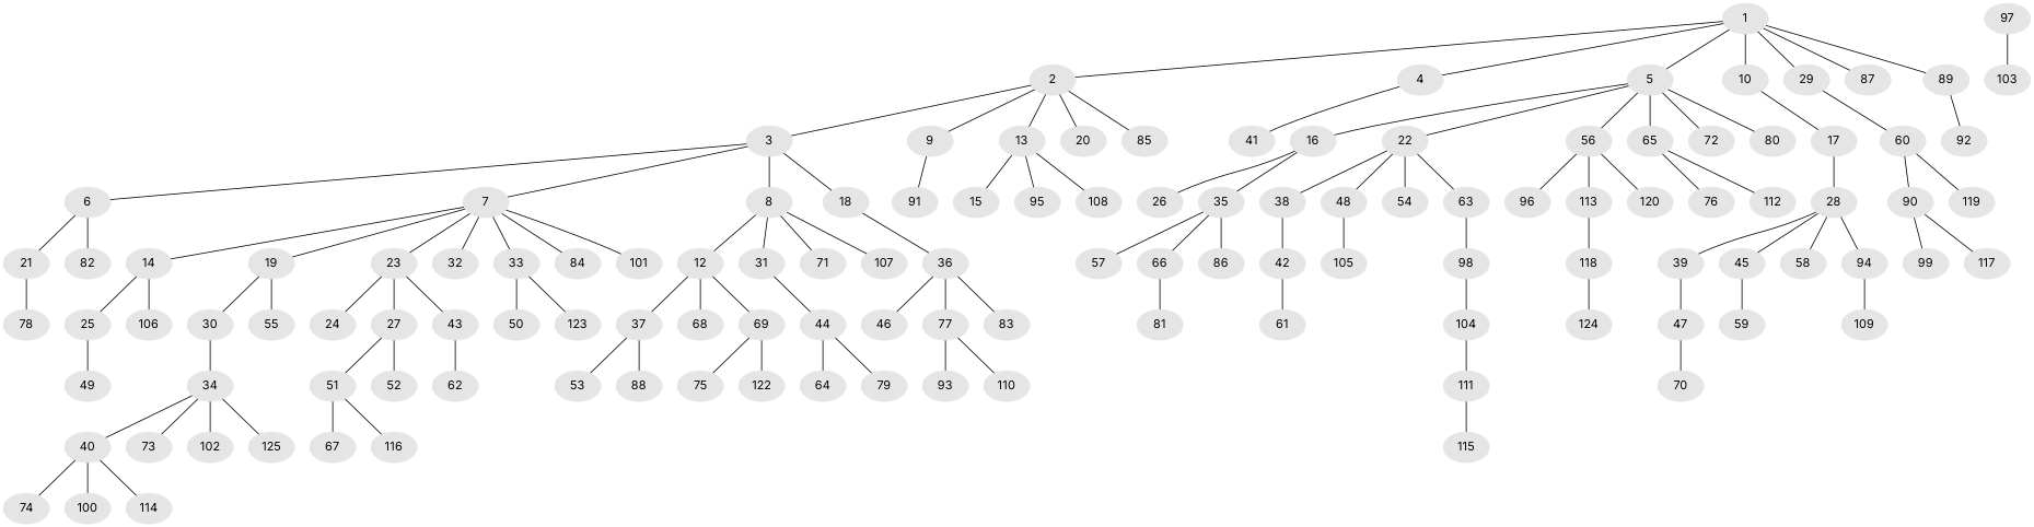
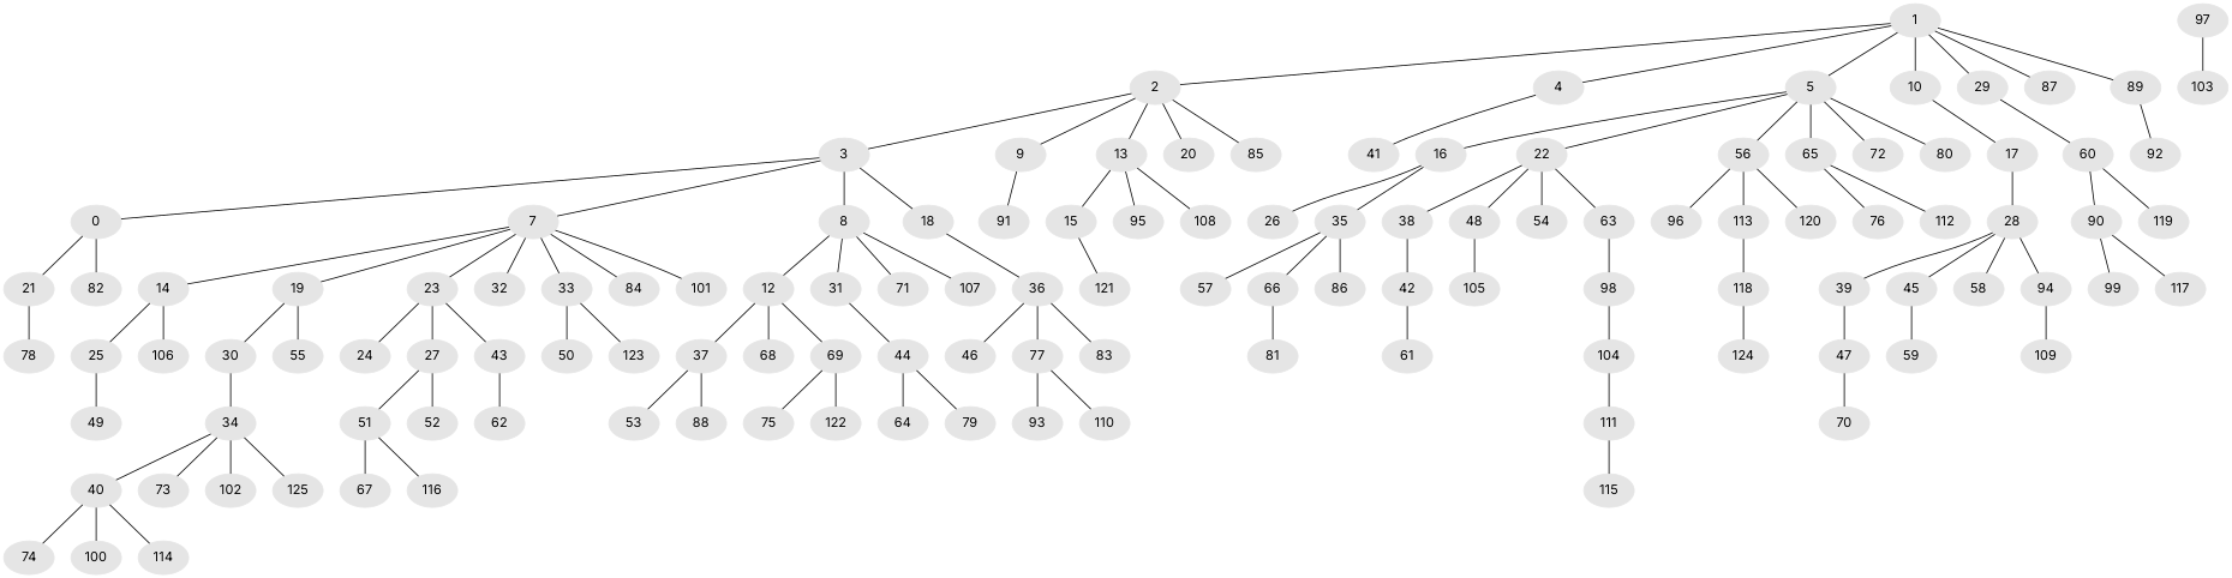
  graph {
    fontname=Inter
    node [color=gray90 fontname=Inter style=filled]
    edge [fontname=Inter]
    1
    2
    4
    5
    10
    29
    87
    89
    3
    9
    13
    20
    85
    41
    16
    22
    56
    65
    72
    80
    17
    60
    92
-   6
+   6 [label=0]
    7
    8
    18
    91
    15
    95
    108
    21
    82
    14
    19
    23
    32
    33
    84
    101
    12
    31
    71
    107
    36
    26
    35
    38
    48
    54
    63
    96
    113
    120
    76
    112
    78
    25
    106
    30
    55
    24
    27
    43
    50
    123
    37
    68
    69
    44
    28
    97
    103
    53
    88
    75
    122
+   121
    49
    57
    66
    86
    39
    45
    58
    94
    46
    77
    83
    34
    42
    105
    98
    51
    52
    62
    67
    116
    47
    59
    109
    90
    119
    40
    73
    102
    125
    64
    79
    74
    100
    114
    81
    93
    110
    61
    70
    118
    99
    117
    104
    111
    115
    124
    1 -- 2
    1 -- 4
    1 -- 5
    1 -- 10
    1 -- 29
    1 -- 87
    1 -- 89
    2 -- 3
    2 -- 9
    2 -- 13
    2 -- 20
    2 -- 85
    4 -- 41
    5 -- 16
    5 -- 22
    5 -- 56
    5 -- 65
    5 -- 72
    5 -- 80
    10 -- 17
    29 -- 60
    89 -- 92
    3 -- 6
    3 -- 7
    3 -- 8
    3 -- 18
    9 -- 91
    13 -- 15
    13 -- 95
    13 -- 108
    16 -- 26
    16 -- 35
    22 -- 38
    22 -- 48
    22 -- 54
    22 -- 63
    56 -- 96
    56 -- 113
    56 -- 120
    65 -- 76
    65 -- 112
    17 -- 28
    60 -- 90
    60 -- 119
    6 -- 21
    6 -- 82
    7 -- 14
    7 -- 19
    7 -- 23
    7 -- 32
    7 -- 33
    7 -- 84
    7 -- 101
    8 -- 12
    8 -- 31
    8 -- 71
    8 -- 107
    18 -- 36
+   15 -- 121
    21 -- 78
    14 -- 25
    14 -- 106
    19 -- 30
    19 -- 55
    23 -- 24
    23 -- 27
    23 -- 43
    33 -- 50
    33 -- 123
    12 -- 37
    12 -- 68
    12 -- 69
    31 -- 44
    36 -- 46
    36 -- 77
    36 -- 83
    35 -- 57
    35 -- 66
    35 -- 86
    38 -- 42
    48 -- 105
    63 -- 98
    113 -- 118
    25 -- 49
    30 -- 34
    27 -- 51
    27 -- 52
    43 -- 62
    37 -- 53
    37 -- 88
    69 -- 75
    69 -- 122
    44 -- 64
    44 -- 79
    28 -- 39
    28 -- 45
    28 -- 58
    28 -- 94
    97 -- 103
    66 -- 81
    39 -- 47
    45 -- 59
    94 -- 109
    77 -- 93
    77 -- 110
    34 -- 40
    34 -- 73
    34 -- 102
    34 -- 125
    42 -- 61
    98 -- 104
    51 -- 67
    51 -- 116
    47 -- 70
    90 -- 99
    90 -- 117
    40 -- 74
    40 -- 100
    40 -- 114
    118 -- 124
    104 -- 111
    111 -- 115
  }
